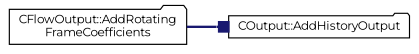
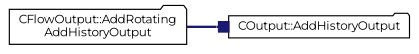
  digraph {
    rankdir=LR
    fontname=Montserrat
    node [color=black fillcolor=white fontname=Montserrat fontsize=10 shape=folder style=filled]
-   n1 [fontcolor=black height=0.2 label="CFlowOutput::AddRotating\lFrameCoefficients" width=0.4]
+   n1 [fontcolor=black height=0.2 label="CFlowOutput::AddRotating\lAddHistoryOutput" width=0.4]
    n2 [height=0.2 label="COutput::AddHistoryOutput" width=0.4]
    n1 -> n2 [color=midnightblue fontname=Montserrat fontsize=10 labelfontname=Helvetica labelfontsize=10 style=bold arrowhead=box]
  }
